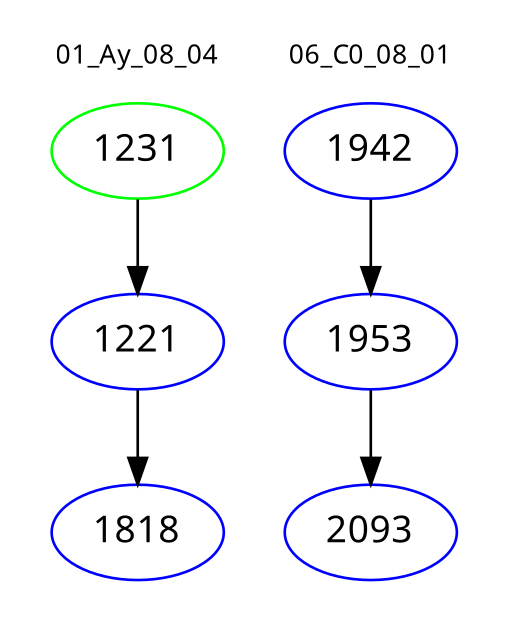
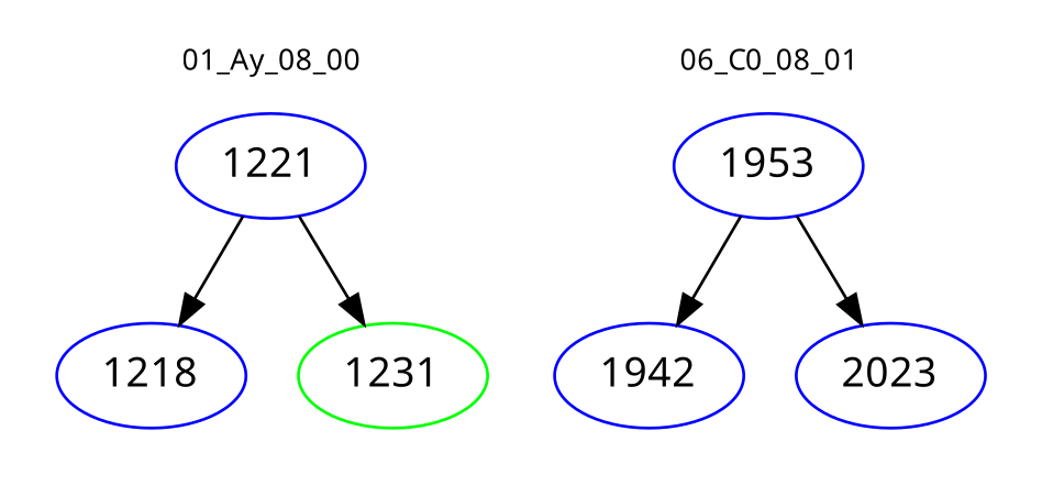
  digraph {
    fontname="Noto Sans"
    node [color=blue fontname="Noto Sans"]
    edge [color=black fontname="Noto Sans"]
    n1 [label=1221]
-   n2 [label=1818]
+   n2 [label=1218]
    n3 [color=green label=1231]
    n4 [label=1953]
    n5 [label=1942]
-   n6 [label=2093]
+   n6 [label=2023]
    subgraph cluster_1 {
      color=white
      fontsize=10
-     label="01_Ay_08_04"
+     label="01_Ay_08_00"
      n1
      n2
      n3
    }
    subgraph cluster_2 {
      color=white
      fontsize=10
      label="06_C0_08_01"
      n4
      n5
      n6
    }
    n1 -> n2
-   n3 -> n1
-   n5 -> n4
+   n1 -> n3
+   n4 -> n5
    n4 -> n6
  }
